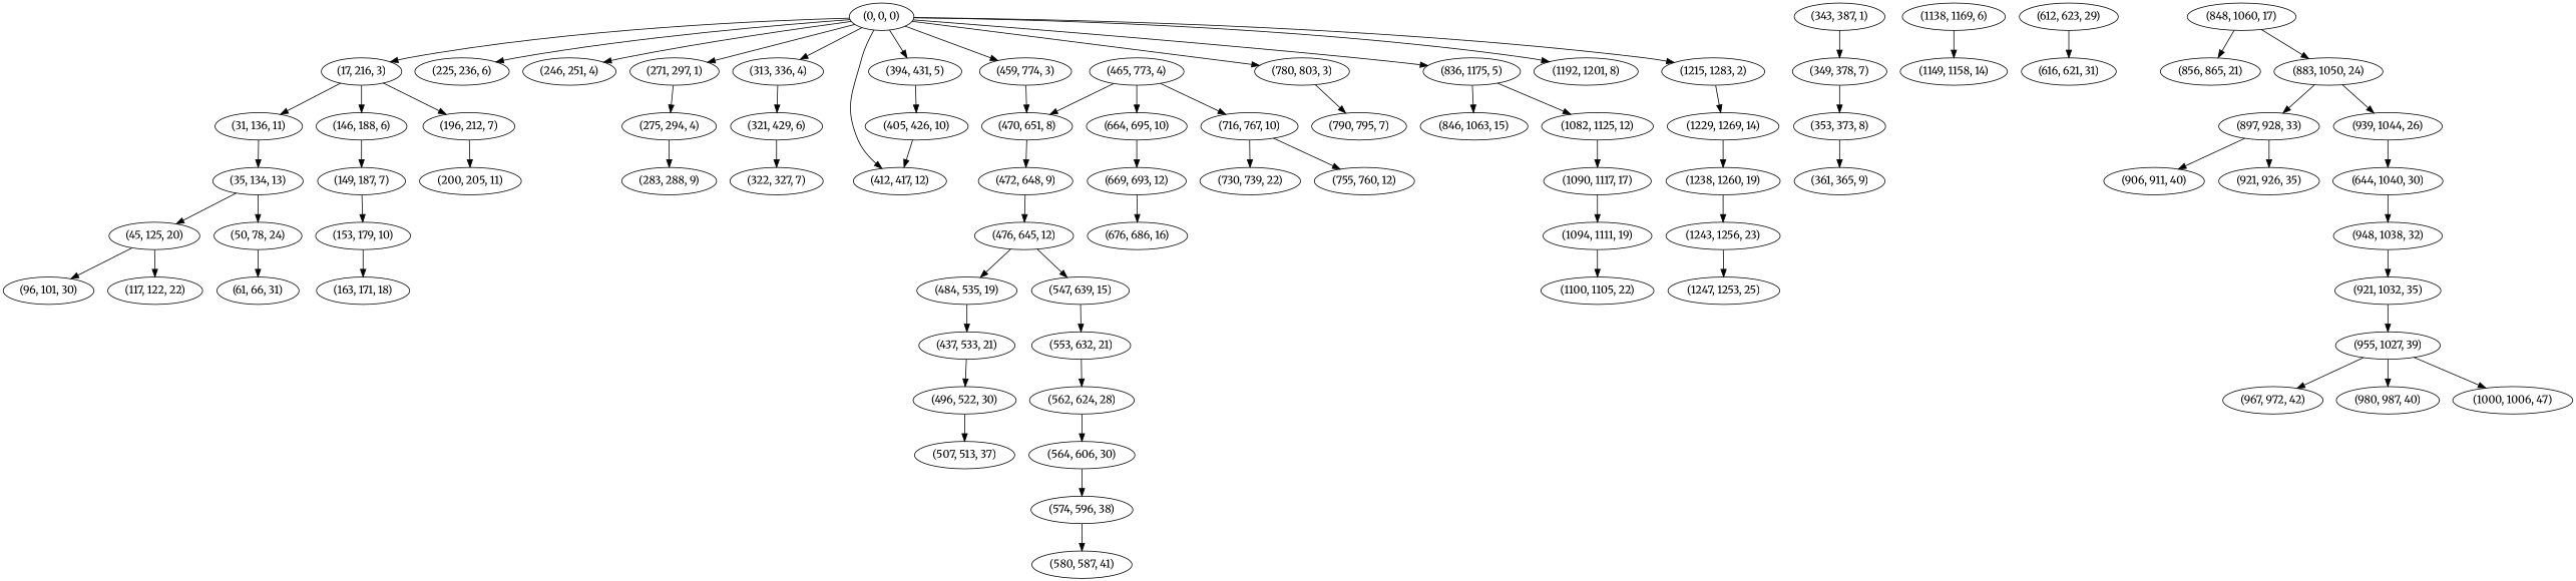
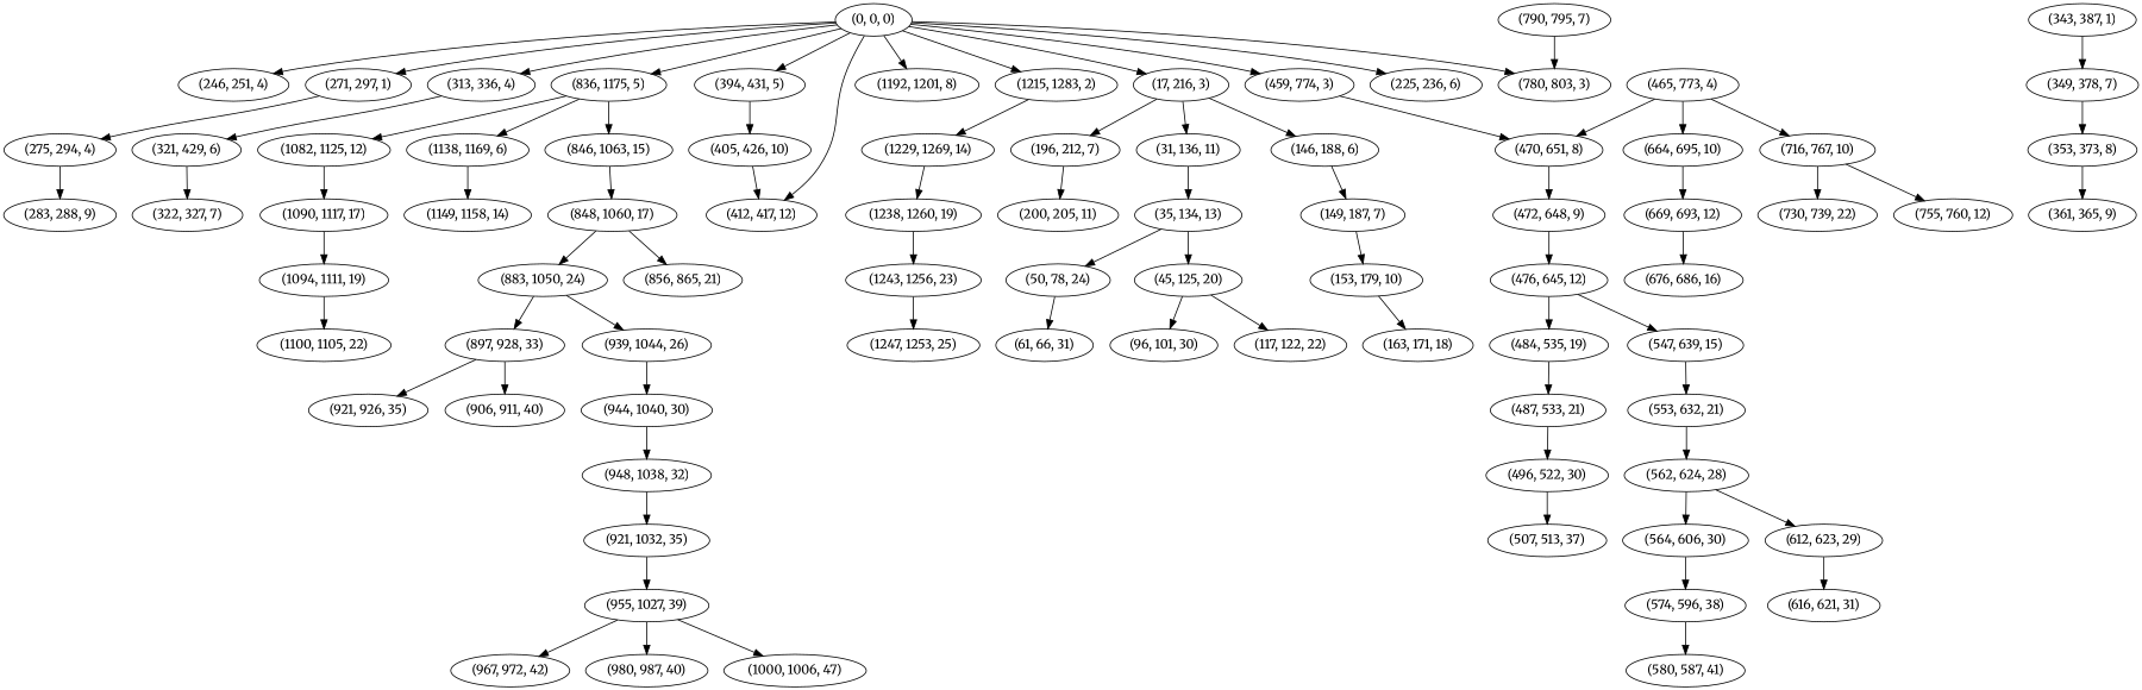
  digraph {
    fontname=Merriweather
    node [fontname=Merriweather]
    edge [fontname=Merriweather]
    "(0, 0, 0)"
    "(17, 216, 3)"
    "(225, 236, 6)"
    "(246, 251, 4)"
    "(271, 297, 1)"
    "(313, 336, 4)"
    "(394, 431, 5)"
    "(459, 774, 3)"
    "(780, 803, 3)"
    "(836, 1175, 5)"
    "(1192, 1201, 8)"
    "(1215, 1283, 2)"
    "(412, 417, 12)"
    "(31, 136, 11)"
    "(146, 188, 6)"
    "(196, 212, 7)"
    "(275, 294, 4)"
    n18 [label="(321, 429, 6)"]
    "(343, 387, 1)"
    "(349, 378, 7)"
    "(405, 426, 10)"
    "(470, 651, 8)"
    "(790, 795, 7)"
    "(846, 1063, 15)"
    "(1082, 1125, 12)"
    "(1138, 1169, 6)"
    "(1229, 1269, 14)"
    "(35, 134, 13)"
    "(149, 187, 7)"
    "(200, 205, 11)"
    "(45, 125, 20)"
    "(50, 78, 24)"
    "(96, 101, 30)"
    "(117, 122, 22)"
    "(61, 66, 31)"
    "(153, 179, 10)"
    "(163, 171, 18)"
    "(283, 288, 9)"
    "(322, 327, 7)"
    "(353, 373, 8)"
    "(361, 365, 9)"
    "(465, 773, 4)"
    "(664, 695, 10)"
    "(716, 767, 10)"
    "(472, 648, 9)"
    "(669, 693, 12)"
    "(730, 739, 22)"
    "(755, 760, 12)"
    "(476, 645, 12)"
    "(484, 535, 19)"
    "(547, 639, 15)"
-   "(487, 533, 21)" [label="(437, 533, 21)"]
+   "(487, 533, 21)"
    "(553, 632, 21)"
    "(496, 522, 30)"
    "(507, 513, 37)"
    "(562, 624, 28)"
    "(564, 606, 30)"
    "(612, 623, 29)"
    "(574, 596, 38)"
    "(616, 621, 31)"
    "(580, 587, 41)"
    "(676, 686, 16)"
    "(848, 1060, 17)"
    "(1090, 1117, 17)"
    "(1149, 1158, 14)"
    "(856, 865, 21)"
    "(883, 1050, 24)"
    "(897, 928, 33)"
    "(939, 1044, 26)"
    "(906, 911, 40)"
    "(921, 926, 35)"
-   "(944, 1040, 30)" [label="(644, 1040, 30)"]
+   "(944, 1040, 30)"
    "(948, 1038, 32)"
    n74 [label="(921, 1032, 35)"]
    "(955, 1027, 39)"
    "(967, 972, 42)"
    "(980, 987, 40)"
    "(1000, 1006, 47)"
    "(1094, 1111, 19)"
    "(1100, 1105, 22)"
    "(1238, 1260, 19)"
    "(1243, 1256, 23)"
    "(1247, 1253, 25)"
    "(0, 0, 0)" -> "(17, 216, 3)"
    "(0, 0, 0)" -> "(225, 236, 6)"
    "(0, 0, 0)" -> "(246, 251, 4)"
    "(0, 0, 0)" -> "(271, 297, 1)"
    "(0, 0, 0)" -> "(313, 336, 4)"
    "(0, 0, 0)" -> "(394, 431, 5)"
    "(0, 0, 0)" -> "(459, 774, 3)"
    "(0, 0, 0)" -> "(780, 803, 3)"
    "(0, 0, 0)" -> "(836, 1175, 5)"
    "(0, 0, 0)" -> "(1192, 1201, 8)"
    "(0, 0, 0)" -> "(1215, 1283, 2)"
    "(0, 0, 0)" -> "(412, 417, 12)"
    "(17, 216, 3)" -> "(31, 136, 11)"
    "(17, 216, 3)" -> "(146, 188, 6)"
    "(17, 216, 3)" -> "(196, 212, 7)"
    "(271, 297, 1)" -> "(275, 294, 4)"
    "(313, 336, 4)" -> n18
    "(394, 431, 5)" -> "(405, 426, 10)"
    "(459, 774, 3)" -> "(470, 651, 8)"
-   "(780, 803, 3)" -> "(790, 795, 7)"
+   "(790, 795, 7)" -> "(780, 803, 3)"
    "(836, 1175, 5)" -> "(846, 1063, 15)"
    "(836, 1175, 5)" -> "(1082, 1125, 12)"
+   "(836, 1175, 5)" -> "(1138, 1169, 6)"
    "(1215, 1283, 2)" -> "(1229, 1269, 14)"
    "(31, 136, 11)" -> "(35, 134, 13)"
    "(146, 188, 6)" -> "(149, 187, 7)"
    "(196, 212, 7)" -> "(200, 205, 11)"
    "(275, 294, 4)" -> "(283, 288, 9)"
    n18 -> "(322, 327, 7)"
    "(343, 387, 1)" -> "(349, 378, 7)"
    "(349, 378, 7)" -> "(353, 373, 8)"
    "(405, 426, 10)" -> "(412, 417, 12)"
    "(470, 651, 8)" -> "(472, 648, 9)"
+   "(846, 1063, 15)" -> "(848, 1060, 17)"
    "(1082, 1125, 12)" -> "(1090, 1117, 17)"
    "(1138, 1169, 6)" -> "(1149, 1158, 14)"
    "(1229, 1269, 14)" -> "(1238, 1260, 19)"
    "(35, 134, 13)" -> "(45, 125, 20)"
    "(35, 134, 13)" -> "(50, 78, 24)"
    "(149, 187, 7)" -> "(153, 179, 10)"
    "(45, 125, 20)" -> "(96, 101, 30)"
    "(45, 125, 20)" -> "(117, 122, 22)"
    "(50, 78, 24)" -> "(61, 66, 31)"
    "(153, 179, 10)" -> "(163, 171, 18)"
    "(353, 373, 8)" -> "(361, 365, 9)"
    "(465, 773, 4)" -> "(470, 651, 8)"
    "(465, 773, 4)" -> "(664, 695, 10)"
    "(465, 773, 4)" -> "(716, 767, 10)"
    "(664, 695, 10)" -> "(669, 693, 12)"
    "(716, 767, 10)" -> "(730, 739, 22)"
    "(716, 767, 10)" -> "(755, 760, 12)"
    "(472, 648, 9)" -> "(476, 645, 12)"
    "(669, 693, 12)" -> "(676, 686, 16)"
    "(476, 645, 12)" -> "(484, 535, 19)"
    "(476, 645, 12)" -> "(547, 639, 15)"
    "(484, 535, 19)" -> "(487, 533, 21)"
    "(547, 639, 15)" -> "(553, 632, 21)"
    "(487, 533, 21)" -> "(496, 522, 30)"
    "(553, 632, 21)" -> "(562, 624, 28)"
    "(496, 522, 30)" -> "(507, 513, 37)"
    "(562, 624, 28)" -> "(564, 606, 30)"
+   "(562, 624, 28)" -> "(612, 623, 29)"
    "(564, 606, 30)" -> "(574, 596, 38)"
    "(612, 623, 29)" -> "(616, 621, 31)"
    "(574, 596, 38)" -> "(580, 587, 41)"
    "(848, 1060, 17)" -> "(856, 865, 21)"
    "(848, 1060, 17)" -> "(883, 1050, 24)"
    "(1090, 1117, 17)" -> "(1094, 1111, 19)"
    "(883, 1050, 24)" -> "(897, 928, 33)"
    "(883, 1050, 24)" -> "(939, 1044, 26)"
    "(897, 928, 33)" -> "(906, 911, 40)"
    "(897, 928, 33)" -> "(921, 926, 35)"
    "(939, 1044, 26)" -> "(944, 1040, 30)"
    "(944, 1040, 30)" -> "(948, 1038, 32)"
    "(948, 1038, 32)" -> n74
    n74 -> "(955, 1027, 39)"
    "(955, 1027, 39)" -> "(967, 972, 42)"
    "(955, 1027, 39)" -> "(980, 987, 40)"
    "(955, 1027, 39)" -> "(1000, 1006, 47)"
    "(1094, 1111, 19)" -> "(1100, 1105, 22)"
    "(1238, 1260, 19)" -> "(1243, 1256, 23)"
    "(1243, 1256, 23)" -> "(1247, 1253, 25)"
  }
